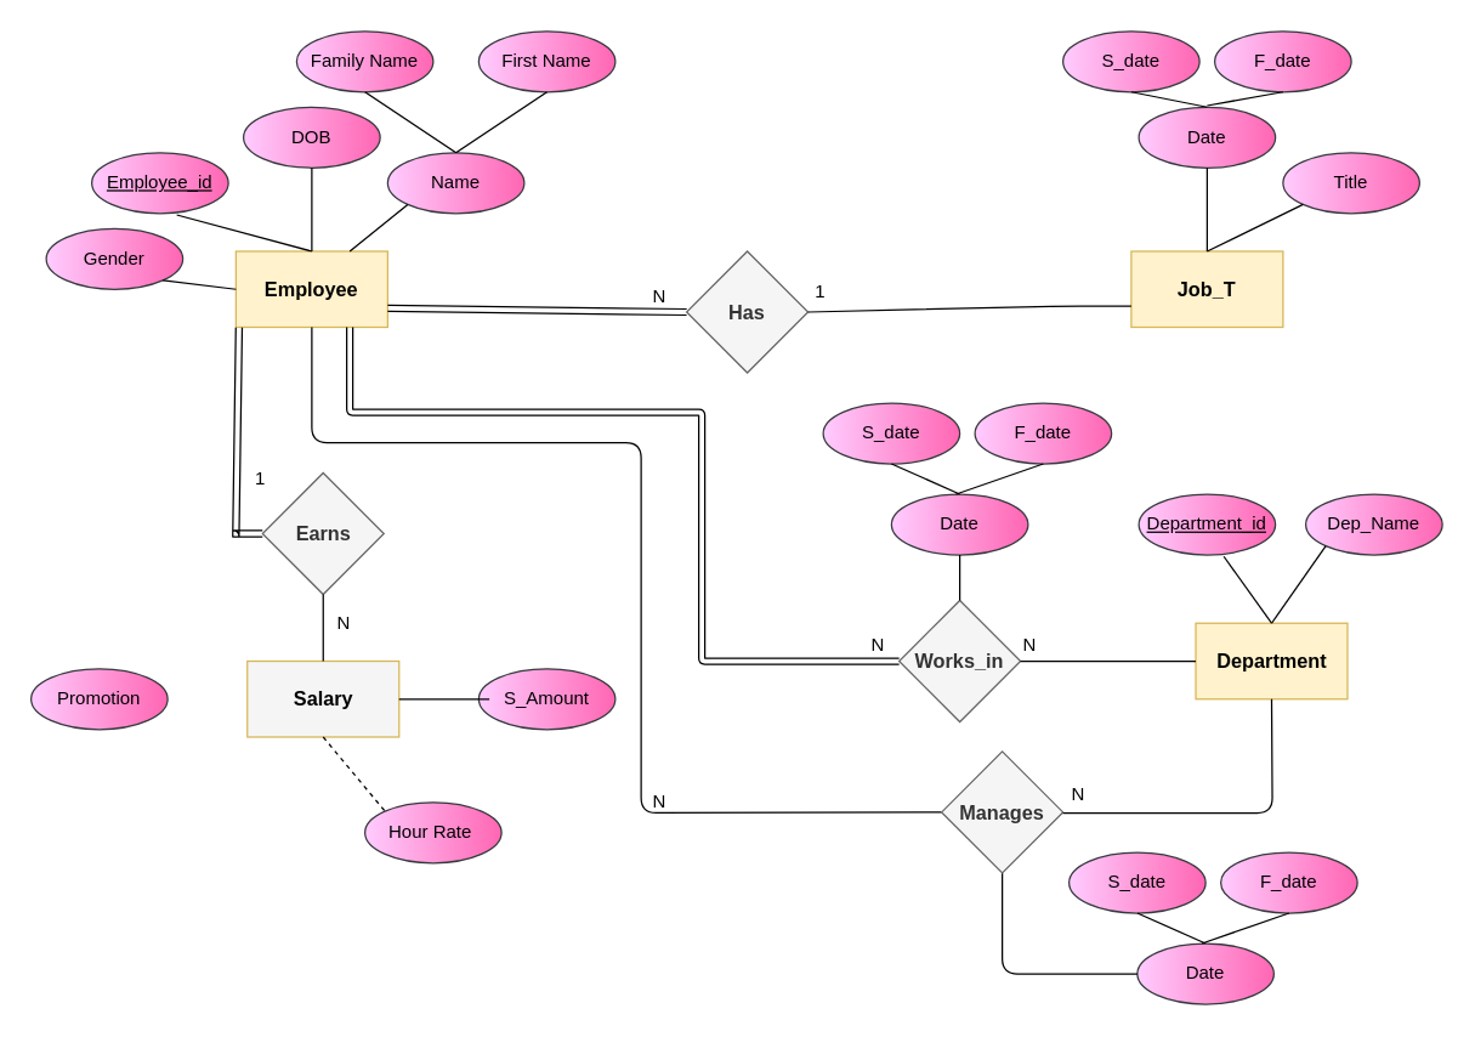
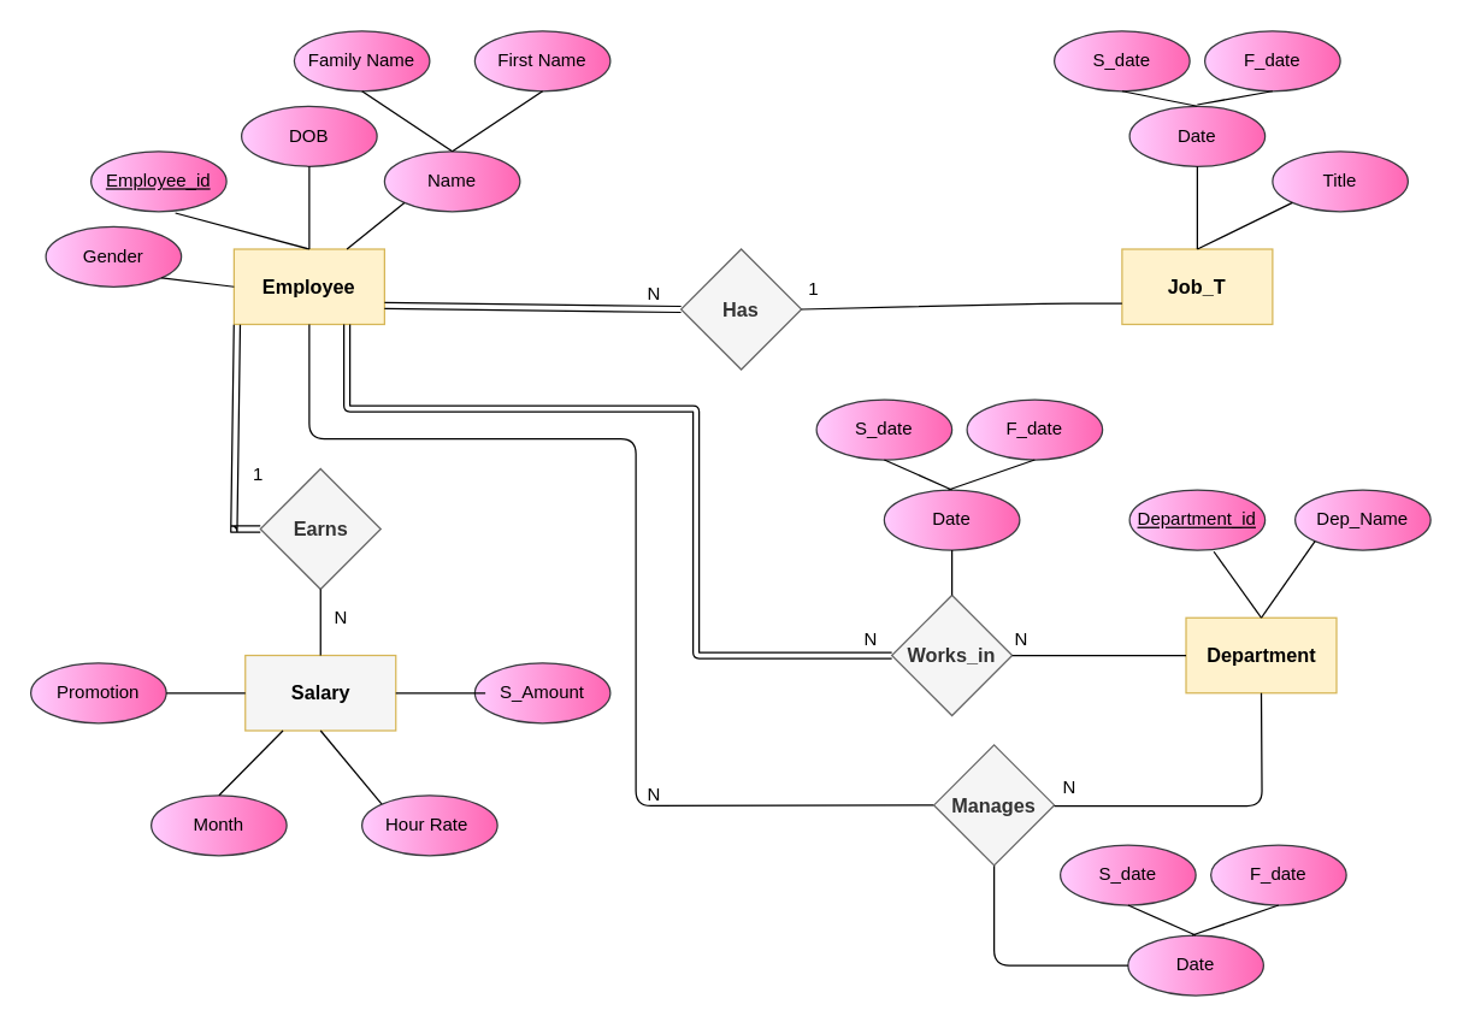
  <mxCell id="0" />
  <mxCell id="1" parent="0" />
  <mxCell id="2" value="Employee" style="rounded=0;whiteSpace=wrap;html=1;fillColor=#fff2cc;strokeColor=#d6b656;fontStyle=1;fontSize=13;" parent="1" vertex="1"><mxGeometry x="155" y="165" width="100" height="50" as="geometry" /></mxCell>
  <mxCell id="3" value="Employee_id" style="ellipse;whiteSpace=wrap;html=1;fontStyle=4;fillColor=#FF66B3;strokeColor=#36393d;gradientColor=#FFCCFF;gradientDirection=west;" parent="1" vertex="1"><mxGeometry x="60" y="100" width="90" height="40" as="geometry" /></mxCell>
  <mxCell id="4" value="DOB" style="ellipse;whiteSpace=wrap;html=1;fillColor=#FF66B3;strokeColor=#36393d;gradientColor=#FFCCFF;gradientDirection=west;" parent="1" vertex="1"><mxGeometry x="160" y="70" width="90" height="40" as="geometry" /></mxCell>
  <mxCell id="5" value="Name" style="ellipse;whiteSpace=wrap;html=1;fillColor=#FF66B3;strokeColor=#36393d;gradientColor=#FFCCFF;gradientDirection=west;" parent="1" vertex="1"><mxGeometry x="255" y="100" width="90" height="40" as="geometry" /></mxCell>
  <mxCell id="6" value="Family Name" style="ellipse;whiteSpace=wrap;html=1;fillColor=#FF66B3;strokeColor=#36393d;gradientColor=#FFCCFF;gradientDirection=west;" parent="1" vertex="1"><mxGeometry x="195" y="20" width="90" height="40" as="geometry" /></mxCell>
  <mxCell id="7" value="First Name" style="ellipse;whiteSpace=wrap;html=1;fillColor=#FF66B3;strokeColor=#36393d;gradientColor=#FFCCFF;gradientDirection=west;" parent="1" vertex="1"><mxGeometry x="315" y="20" width="90" height="40" as="geometry" /></mxCell>
  <mxCell id="8" value="Gender" style="ellipse;whiteSpace=wrap;html=1;fillColor=#FF66B3;strokeColor=#36393d;gradientColor=#FFCCFF;gradientDirection=west;" parent="1" vertex="1"><mxGeometry x="30" y="150" width="90" height="40" as="geometry" /></mxCell>
  <mxCell id="9" value="" style="endArrow=none;html=1;entryX=0.5;entryY=1;entryDx=0;entryDy=0;" parent="1" target="7" edge="1"><mxGeometry width="50" height="50" relative="1" as="geometry"><mxPoint x="300" y="100" as="sourcePoint" /><mxPoint x="335" y="60" as="targetPoint" /></mxGeometry></mxCell>
  <mxCell id="10" value="" style="endArrow=none;html=1;entryX=0.5;entryY=1;entryDx=0;entryDy=0;" parent="1" target="6" edge="1"><mxGeometry width="50" height="50" relative="1" as="geometry"><mxPoint x="300" y="100" as="sourcePoint" /><mxPoint x="370" y="70" as="targetPoint" /></mxGeometry></mxCell>
  <mxCell id="11" value="" style="endArrow=none;html=1;entryX=0.5;entryY=1;entryDx=0;entryDy=0;exitX=0.5;exitY=0;exitDx=0;exitDy=0;" parent="1" source="2" target="4" edge="1"><mxGeometry width="50" height="50" relative="1" as="geometry"><mxPoint x="310" y="110" as="sourcePoint" /><mxPoint x="250" y="70" as="targetPoint" /></mxGeometry></mxCell>
  <mxCell id="12" value="" style="endArrow=none;html=1;entryX=0;entryY=1;entryDx=0;entryDy=0;exitX=0.75;exitY=0;exitDx=0;exitDy=0;" parent="1" source="2" target="5" edge="1"><mxGeometry width="50" height="50" relative="1" as="geometry"><mxPoint x="215" y="175" as="sourcePoint" /><mxPoint x="215" y="120" as="targetPoint" /></mxGeometry></mxCell>
  <mxCell id="13" value="" style="endArrow=none;html=1;entryX=0.5;entryY=0;entryDx=0;entryDy=0;exitX=0.622;exitY=1.025;exitDx=0;exitDy=0;exitPerimeter=0;" parent="1" source="3" target="2" edge="1"><mxGeometry width="50" height="50" relative="1" as="geometry"><mxPoint x="265" y="200" as="sourcePoint" /><mxPoint x="325" y="220" as="targetPoint" /></mxGeometry></mxCell>
  <mxCell id="14" value="" style="endArrow=none;html=1;entryX=0;entryY=0.5;entryDx=0;entryDy=0;exitX=1;exitY=1;exitDx=0;exitDy=0;" parent="1" source="8" target="2" edge="1"><mxGeometry width="50" height="50" relative="1" as="geometry"><mxPoint x="125.98" y="151" as="sourcePoint" /><mxPoint x="215" y="175" as="targetPoint" /></mxGeometry></mxCell>
  <mxCell id="15" value="Job_T" style="rounded=0;whiteSpace=wrap;html=1;fillColor=#fff2cc;strokeColor=#d6b656;fontStyle=1;fontSize=13;" parent="1" vertex="1"><mxGeometry x="745" y="165" width="100" height="50" as="geometry" /></mxCell>
  <mxCell id="16" value="Date" style="ellipse;whiteSpace=wrap;html=1;fillColor=#FF66B3;strokeColor=#36393d;gradientColor=#FFCCFF;gradientDirection=west;" parent="1" vertex="1"><mxGeometry x="750" y="70" width="90" height="40" as="geometry" /></mxCell>
  <mxCell id="17" value="Title" style="ellipse;whiteSpace=wrap;html=1;fillColor=#FF66B3;strokeColor=#36393d;gradientColor=#FFCCFF;gradientDirection=west;" parent="1" vertex="1"><mxGeometry x="845" y="100" width="90" height="40" as="geometry" /></mxCell>
  <mxCell id="18" value="F_date" style="ellipse;whiteSpace=wrap;html=1;fillColor=#FF66B3;strokeColor=#36393d;gradientColor=#FFCCFF;gradientDirection=west;" parent="1" vertex="1"><mxGeometry x="800" y="20" width="90" height="40" as="geometry" /></mxCell>
  <mxCell id="19" value="S_date" style="ellipse;whiteSpace=wrap;html=1;fillColor=#FF66B3;strokeColor=#36393d;gradientColor=#FFCCFF;gradientDirection=west;" parent="1" vertex="1"><mxGeometry x="700" y="20" width="90" height="40" as="geometry" /></mxCell>
  <mxCell id="20" value="" style="endArrow=none;html=1;entryX=0.5;entryY=1;entryDx=0;entryDy=0;exitX=0.5;exitY=0;exitDx=0;exitDy=0;" parent="1" source="15" target="16" edge="1"><mxGeometry width="50" height="50" relative="1" as="geometry"><mxPoint x="900" y="110" as="sourcePoint" /><mxPoint x="840" y="70" as="targetPoint" /></mxGeometry></mxCell>
  <mxCell id="21" value="" style="endArrow=none;html=1;entryX=0;entryY=1;entryDx=0;entryDy=0;exitX=0.5;exitY=0;exitDx=0;exitDy=0;" parent="1" source="15" target="17" edge="1"><mxGeometry width="50" height="50" relative="1" as="geometry"><mxPoint x="805" y="175" as="sourcePoint" /><mxPoint x="805" y="120" as="targetPoint" /></mxGeometry></mxCell>
  <mxCell id="22" value="" style="endArrow=none;html=1;entryX=0.5;entryY=1;entryDx=0;entryDy=0;" parent="1" target="18" edge="1"><mxGeometry width="50" height="50" relative="1" as="geometry"><mxPoint x="795" y="69" as="sourcePoint" /><mxPoint x="868.18" y="144.142" as="targetPoint" /></mxGeometry></mxCell>
  <mxCell id="23" value="" style="endArrow=none;html=1;entryX=0.5;entryY=1;entryDx=0;entryDy=0;exitX=0.5;exitY=0;exitDx=0;exitDy=0;" parent="1" source="16" target="19" edge="1"><mxGeometry width="50" height="50" relative="1" as="geometry"><mxPoint x="855" y="200" as="sourcePoint" /><mxPoint x="905" y="180" as="targetPoint" /></mxGeometry></mxCell>
  <mxCell id="24" value="Department" style="rounded=0;whiteSpace=wrap;html=1;fillColor=#fff2cc;strokeColor=#d6b656;fontStyle=1;fontSize=13;" parent="1" vertex="1"><mxGeometry x="787.5" y="410" width="100" height="50" as="geometry" /></mxCell>
  <mxCell id="25" value="Department_id" style="ellipse;whiteSpace=wrap;html=1;fontStyle=4;fillColor=#FF66B3;strokeColor=#36393d;gradientColor=#FFCCFF;gradientDirection=west;" parent="1" vertex="1"><mxGeometry x="750" y="325" width="90" height="40" as="geometry" /></mxCell>
  <mxCell id="26" value="Dep_Name" style="ellipse;whiteSpace=wrap;html=1;fillColor=#FF66B3;strokeColor=#36393d;gradientColor=#FFCCFF;gradientDirection=west;" parent="1" vertex="1"><mxGeometry x="860" y="325" width="90" height="40" as="geometry" /></mxCell>
  <mxCell id="27" value="" style="endArrow=none;html=1;entryX=0;entryY=1;entryDx=0;entryDy=0;exitX=0.5;exitY=0;exitDx=0;exitDy=0;" parent="1" source="24" target="26" edge="1"><mxGeometry width="50" height="50" relative="1" as="geometry"><mxPoint x="847.5" y="420" as="sourcePoint" /><mxPoint x="847.5" y="365" as="targetPoint" /></mxGeometry></mxCell>
  <mxCell id="28" value="" style="endArrow=none;html=1;entryX=0.5;entryY=0;entryDx=0;entryDy=0;exitX=0.622;exitY=1.025;exitDx=0;exitDy=0;exitPerimeter=0;" parent="1" source="25" target="24" edge="1"><mxGeometry width="50" height="50" relative="1" as="geometry"><mxPoint x="897.5" y="445" as="sourcePoint" /><mxPoint x="957.5" y="465" as="targetPoint" /></mxGeometry></mxCell>
  <mxCell id="29" value="Date" style="ellipse;whiteSpace=wrap;html=1;fillColor=#FF66B3;strokeColor=#36393d;gradientColor=#FFCCFF;gradientDirection=west;" parent="1" vertex="1"><mxGeometry x="749" y="621" width="90" height="40" as="geometry" /></mxCell>
  <mxCell id="30" value="F_date" style="ellipse;whiteSpace=wrap;html=1;fillColor=#FF66B3;strokeColor=#36393d;gradientColor=#FFCCFF;gradientDirection=west;" parent="1" vertex="1"><mxGeometry x="804" y="561" width="90" height="40" as="geometry" /></mxCell>
  <mxCell id="31" value="S_date" style="ellipse;whiteSpace=wrap;html=1;fillColor=#FF66B3;strokeColor=#36393d;gradientColor=#FFCCFF;gradientDirection=west;" parent="1" vertex="1"><mxGeometry x="704" y="561" width="90" height="40" as="geometry" /></mxCell>
  <mxCell id="32" value="" style="endArrow=none;html=1;entryX=0;entryY=0.5;entryDx=0;entryDy=0;exitX=0.5;exitY=1;exitDx=0;exitDy=0;" parent="1" source="55" target="29" edge="1"><mxGeometry width="50" height="50" relative="1" as="geometry"><mxPoint x="710" y="641" as="sourcePoint" /><mxPoint x="716.5" y="516" as="targetPoint" /><Array as="points"><mxPoint x="660" y="641" /></Array></mxGeometry></mxCell>
  <mxCell id="33" value="" style="endArrow=none;html=1;entryX=0.5;entryY=1;entryDx=0;entryDy=0;" parent="1" target="30" edge="1"><mxGeometry width="50" height="50" relative="1" as="geometry"><mxPoint x="791.5" y="621" as="sourcePoint" /><mxPoint x="864.68" y="655.142" as="targetPoint" /></mxGeometry></mxCell>
  <mxCell id="34" value="" style="endArrow=none;html=1;entryX=0.5;entryY=1;entryDx=0;entryDy=0;exitX=0.5;exitY=0;exitDx=0;exitDy=0;" parent="1" source="29" target="31" edge="1"><mxGeometry width="50" height="50" relative="1" as="geometry"><mxPoint x="851.5" y="711" as="sourcePoint" /><mxPoint x="901.5" y="691" as="targetPoint" /></mxGeometry></mxCell>
  <mxCell id="35" value="Salary" style="rounded=0;whiteSpace=wrap;html=1;fillColor=#f5f5f5;strokeColor=#d6b656;fontStyle=1;fontSize=13;" parent="1" vertex="1"><mxGeometry x="162.5" y="435" width="100" height="50" as="geometry" /></mxCell>
  <mxCell id="36" value="S_Amount" style="ellipse;whiteSpace=wrap;html=1;fillColor=#FF66B3;strokeColor=#36393d;gradientColor=#FFCCFF;gradientDirection=west;" parent="1" vertex="1"><mxGeometry x="315" y="440" width="90" height="40" as="geometry" /></mxCell>
  <mxCell id="37" value="Promotion" style="ellipse;whiteSpace=wrap;html=1;fillColor=#FF66B3;strokeColor=#36393d;gradientColor=#FFCCFF;gradientDirection=west;" parent="1" vertex="1"><mxGeometry x="20" y="440" width="90" height="40" as="geometry" /></mxCell>
  <mxCell id="38" value="" style="endArrow=none;html=1;exitX=1;exitY=0.5;exitDx=0;exitDy=0;" parent="1" source="35" edge="1"><mxGeometry width="50" height="50" relative="1" as="geometry"><mxPoint x="212.5" y="375" as="sourcePoint" /><mxPoint x="322" y="460" as="targetPoint" /></mxGeometry></mxCell>
- <mxCell id="41" value="" style="endArrow=none;html=1;entryX=0;entryY=0;entryDx=0;entryDy=0;exitX=0.5;exitY=1;exitDx=0;exitDy=0;dashed=1;" parent="1" source="35" target="69" edge="1"><mxGeometry width="50" height="50" relative="1" as="geometry"><mxPoint x="212.5" y="588" as="sourcePoint" /><mxPoint x="264.34" y="526.995" as="targetPoint" /></mxGeometry></mxCell>
+ <mxCell id="39" value="" style="endArrow=none;html=1;entryX=1;entryY=0.5;entryDx=0;entryDy=0;exitX=0;exitY=0.5;exitDx=0;exitDy=0;" parent="1" source="35" target="37" edge="1"><mxGeometry width="50" height="50" relative="1" as="geometry"><mxPoint x="272.5" y="465" as="sourcePoint" /><mxPoint x="322.5" y="445" as="targetPoint" /></mxGeometry></mxCell>
+ <mxCell id="40" value="Month" style="ellipse;whiteSpace=wrap;html=1;fillColor=#FF66B3;strokeColor=#36393d;gradientColor=#FFCCFF;gradientDirection=west;" parent="1" vertex="1"><mxGeometry x="100" y="528" width="90" height="40" as="geometry" /></mxCell>
+ <mxCell id="41" value="" style="endArrow=none;html=1;entryX=0;entryY=0;entryDx=0;entryDy=0;exitX=0.5;exitY=1;exitDx=0;exitDy=0;" parent="1" source="35" target="69" edge="1"><mxGeometry width="50" height="50" relative="1" as="geometry"><mxPoint x="212.5" y="588" as="sourcePoint" /><mxPoint x="264.34" y="526.995" as="targetPoint" /></mxGeometry></mxCell>
+ <mxCell id="42" value="" style="endArrow=none;html=1;exitX=0.5;exitY=0;exitDx=0;exitDy=0;entryX=0.25;entryY=1;entryDx=0;entryDy=0;" parent="1" source="40" edge="1" target="35"><mxGeometry width="50" height="50" relative="1" as="geometry"><mxPoint x="222.5" y="598" as="sourcePoint" /><mxPoint x="212" y="541" as="targetPoint" /></mxGeometry></mxCell>
  <mxCell id="43" value="Has" style="rhombus;whiteSpace=wrap;html=1;fillColor=#f5f5f5;strokeColor=#666666;fontColor=#333333;fontStyle=1;fontSize=13;" parent="1" vertex="1"><mxGeometry x="452" y="165" width="80" height="80" as="geometry" /></mxCell>
  <mxCell id="44" value="" style="endArrow=none;html=1;exitX=1;exitY=0.5;exitDx=0;exitDy=0;" parent="1" source="43" edge="1"><mxGeometry width="50" height="50" relative="1" as="geometry"><mxPoint x="632" y="285" as="sourcePoint" /><mxPoint x="745" y="201" as="targetPoint" /><Array as="points"><mxPoint x="702" y="201" /></Array></mxGeometry></mxCell>
  <mxCell id="45" value="" style="shape=link;html=1;exitX=1;exitY=0.75;exitDx=0;exitDy=0;entryX=0;entryY=0.5;entryDx=0;entryDy=0;" parent="1" source="2" target="43" edge="1"><mxGeometry width="50" height="50" relative="1" as="geometry"><mxPoint x="212" y="281" as="sourcePoint" /><mxPoint x="452" y="291" as="targetPoint" /><Array as="points" /></mxGeometry></mxCell>
  <mxCell id="46" value="N" style="text;html=1;resizable=0;points=[];autosize=1;align=left;verticalAlign=top;spacingTop=-4;" parent="1" vertex="1"><mxGeometry x="428" y="185" width="20" height="10" as="geometry" /></mxCell>
  <mxCell id="47" value="Earns" style="rhombus;whiteSpace=wrap;html=1;fillColor=#f5f5f5;strokeColor=#666666;fontColor=#333333;fontStyle=1;fontSize=13;" parent="1" vertex="1"><mxGeometry x="172.5" y="311" width="80" height="80" as="geometry" /></mxCell>
  <mxCell id="48" value="" style="endArrow=none;html=1;exitX=0.5;exitY=1;exitDx=0;exitDy=0;entryX=0.5;entryY=0;entryDx=0;entryDy=0;" parent="1" source="47" target="35" edge="1"><mxGeometry width="50" height="50" relative="1" as="geometry"><mxPoint x="223" y="496" as="sourcePoint" /><mxPoint x="213" y="431" as="targetPoint" /></mxGeometry></mxCell>
  <mxCell id="49" value="1" style="text;html=1;resizable=0;points=[];autosize=1;align=left;verticalAlign=top;spacingTop=-4;" parent="1" vertex="1"><mxGeometry x="166" y="305" width="20" height="10" as="geometry" /></mxCell>
  <mxCell id="50" value="N" style="text;html=1;resizable=0;points=[];autosize=1;align=left;verticalAlign=top;spacingTop=-4;" parent="1" vertex="1"><mxGeometry x="220" y="400" width="20" height="10" as="geometry" /></mxCell>
  <mxCell id="51" value="" style="shape=link;html=1;entryX=0;entryY=0.5;entryDx=0;entryDy=0;width=-4.167;exitX=0.02;exitY=1.004;exitDx=0;exitDy=0;exitPerimeter=0;" parent="1" source="2" target="47" edge="1"><mxGeometry width="50" height="50" relative="1" as="geometry"><mxPoint x="155" y="221" as="sourcePoint" /><mxPoint x="72" y="701" as="targetPoint" /><Array as="points"><mxPoint x="155" y="351" /></Array></mxGeometry></mxCell>
  <mxCell id="52" value="Works_in" style="rhombus;whiteSpace=wrap;html=1;fillColor=#f5f5f5;strokeColor=#666666;fontColor=#333333;fontStyle=1;fontSize=13;" parent="1" vertex="1"><mxGeometry x="592" y="395" width="80" height="80" as="geometry" /></mxCell>
  <mxCell id="53" value="" style="endArrow=none;html=1;entryX=0.5;entryY=1;entryDx=0;entryDy=0;exitX=0;exitY=0.5;exitDx=0;exitDy=0;" parent="1" source="55" target="2" edge="1"><mxGeometry width="50" height="50" relative="1" as="geometry"><mxPoint x="422" y="534.5" as="sourcePoint" /><mxPoint x="190" y="225" as="targetPoint" /><Array as="points"><mxPoint x="422" y="535" /><mxPoint x="422" y="435" /><mxPoint x="422" y="291" /><mxPoint x="205" y="291" /></Array></mxGeometry></mxCell>
  <mxCell id="54" value="" style="endArrow=none;html=1;exitX=1;exitY=0.5;exitDx=0;exitDy=0;entryX=0;entryY=0.5;entryDx=0;entryDy=0;" parent="1" source="52" target="24" edge="1"><mxGeometry width="50" height="50" relative="1" as="geometry"><mxPoint x="616" y="341" as="sourcePoint" /><mxPoint x="788" y="423" as="targetPoint" /><Array as="points" /></mxGeometry></mxCell>
  <mxCell id="55" value="Manages" style="rhombus;whiteSpace=wrap;html=1;fillColor=#f5f5f5;strokeColor=#666666;fontColor=#333333;fontStyle=1;fontSize=13;" parent="1" vertex="1"><mxGeometry x="620" y="494.5" width="80" height="80" as="geometry" /></mxCell>
  <mxCell id="56" value="" style="endArrow=none;html=1;entryX=0.5;entryY=1;entryDx=0;entryDy=0;" parent="1" target="24" edge="1"><mxGeometry width="50" height="50" relative="1" as="geometry"><mxPoint x="700" y="535" as="sourcePoint" /><mxPoint x="815.5" y="534.5" as="targetPoint" /><Array as="points"><mxPoint x="838" y="535" /></Array></mxGeometry></mxCell>
  <mxCell id="57" value="" style="shape=link;html=1;entryX=0.75;entryY=1;entryDx=0;entryDy=0;exitX=0;exitY=0.5;exitDx=0;exitDy=0;" parent="1" source="52" target="2" edge="1"><mxGeometry width="50" height="50" relative="1" as="geometry"><mxPoint x="572" y="471" as="sourcePoint" /><mxPoint x="72" y="691" as="targetPoint" /><Array as="points"><mxPoint x="462" y="435" /><mxPoint x="462" y="271" /><mxPoint x="230" y="271" /></Array></mxGeometry></mxCell>
  <mxCell id="58" value="N" style="text;html=1;resizable=0;points=[];autosize=1;align=left;verticalAlign=top;spacingTop=-4;" parent="1" vertex="1"><mxGeometry x="428" y="518" width="20" height="20" as="geometry" /></mxCell>
  <mxCell id="59" value="N" style="text;html=1;resizable=0;points=[];autosize=1;align=left;verticalAlign=top;spacingTop=-4;" parent="1" vertex="1"><mxGeometry x="704" y="513" width="20" height="10" as="geometry" /></mxCell>
  <mxCell id="60" value="N" style="text;html=1;resizable=0;points=[];autosize=1;align=left;verticalAlign=top;spacingTop=-4;" vertex="1" parent="1"><mxGeometry x="572" y="415" width="20" height="10" as="geometry" /></mxCell>
  <mxCell id="61" value="N" style="text;html=1;resizable=0;points=[];autosize=1;align=left;verticalAlign=top;spacingTop=-4;" vertex="1" parent="1"><mxGeometry x="672" y="415" width="20" height="10" as="geometry" /></mxCell>
  <mxCell id="62" value="Date" style="ellipse;whiteSpace=wrap;html=1;fillColor=#FF66B3;strokeColor=#36393d;gradientColor=#FFCCFF;gradientDirection=west;" vertex="1" parent="1"><mxGeometry x="587" y="325" width="90" height="40" as="geometry" /></mxCell>
  <mxCell id="63" value="F_date" style="ellipse;whiteSpace=wrap;html=1;fillColor=#FF66B3;strokeColor=#36393d;gradientColor=#FFCCFF;gradientDirection=west;" vertex="1" parent="1"><mxGeometry x="642" y="265" width="90" height="40" as="geometry" /></mxCell>
  <mxCell id="64" value="S_date" style="ellipse;whiteSpace=wrap;html=1;fillColor=#FF66B3;strokeColor=#36393d;gradientColor=#FFCCFF;gradientDirection=west;" vertex="1" parent="1"><mxGeometry x="542" y="265" width="90" height="40" as="geometry" /></mxCell>
  <mxCell id="65" value="" style="endArrow=none;html=1;entryX=0.5;entryY=1;entryDx=0;entryDy=0;" edge="1" parent="1" target="63"><mxGeometry width="50" height="50" relative="1" as="geometry"><mxPoint x="629.5" y="325" as="sourcePoint" /><mxPoint x="702.68" y="359.142" as="targetPoint" /></mxGeometry></mxCell>
  <mxCell id="66" value="" style="endArrow=none;html=1;entryX=0.5;entryY=1;entryDx=0;entryDy=0;exitX=0.5;exitY=0;exitDx=0;exitDy=0;" edge="1" parent="1" source="62" target="64"><mxGeometry width="50" height="50" relative="1" as="geometry"><mxPoint x="689.5" y="415" as="sourcePoint" /><mxPoint x="739.5" y="395" as="targetPoint" /></mxGeometry></mxCell>
  <mxCell id="67" value="" style="endArrow=none;html=1;exitX=0.5;exitY=0;exitDx=0;exitDy=0;entryX=0.5;entryY=1;entryDx=0;entryDy=0;" edge="1" parent="1" source="52" target="62"><mxGeometry width="50" height="50" relative="1" as="geometry"><mxPoint x="682" y="445" as="sourcePoint" /><mxPoint x="797.5" y="445" as="targetPoint" /><Array as="points" /></mxGeometry></mxCell>
  <mxCell id="68" value="1" style="text;html=1;resizable=0;points=[];autosize=1;align=left;verticalAlign=top;spacingTop=-4;" vertex="1" parent="1"><mxGeometry x="535" y="182" width="20" height="10" as="geometry" /></mxCell>
  <mxCell id="69" value="Hour Rate&amp;nbsp;" style="ellipse;whiteSpace=wrap;html=1;fillColor=#FF66B3;strokeColor=#36393d;gradientColor=#FFCCFF;gradientDirection=west;" vertex="1" parent="1"><mxGeometry x="240" y="528" width="90" height="40" as="geometry" /></mxCell>
